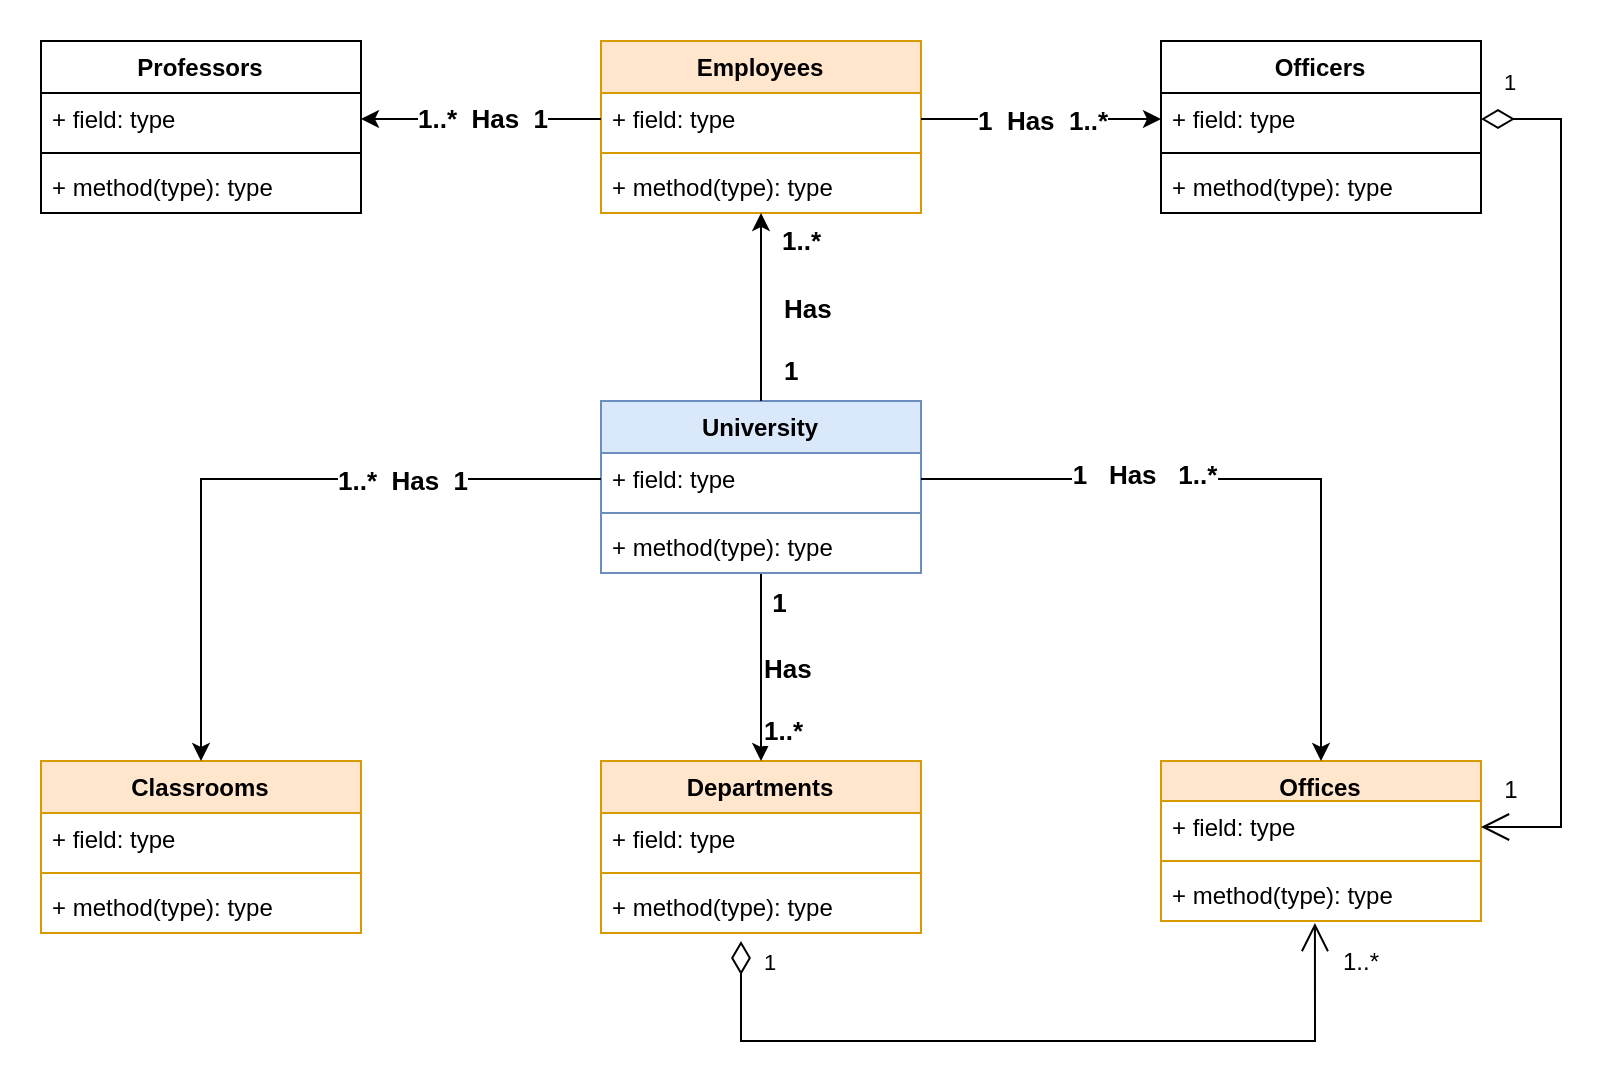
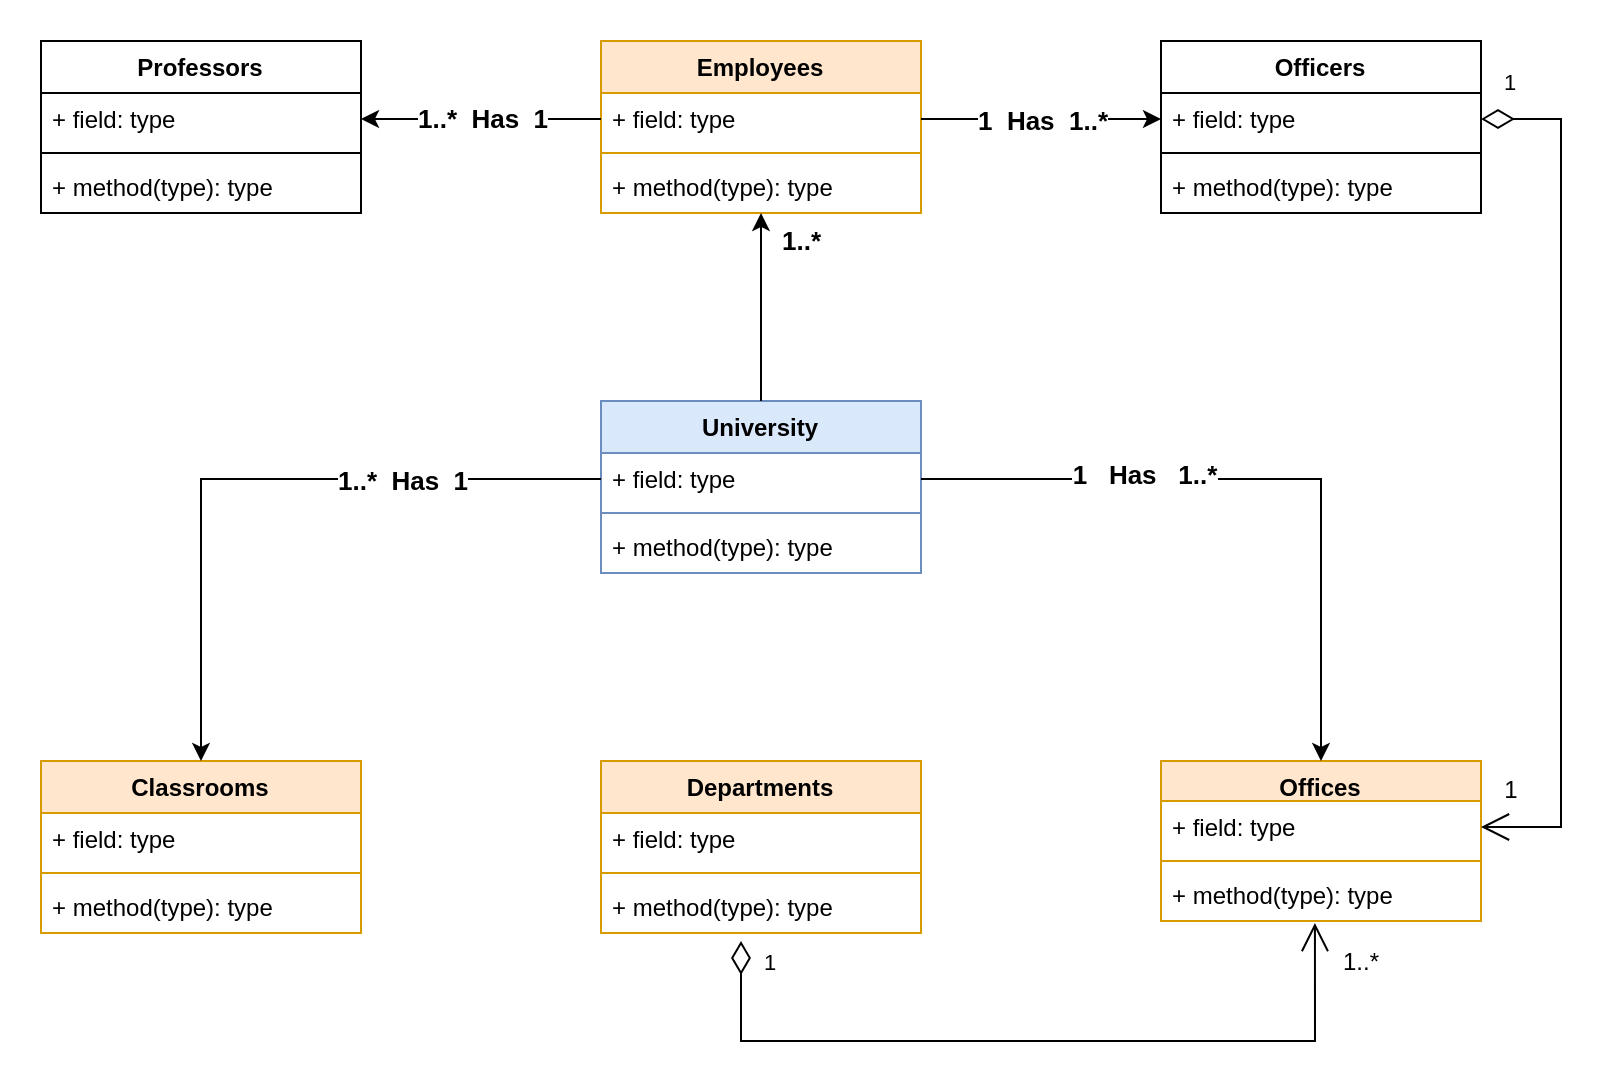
  <mxCell id="0" />
  <mxCell id="1" parent="0" />
  <mxCell id="2" value="Classrooms" style="swimlane;fontStyle=1;align=center;verticalAlign=top;childLayout=stackLayout;horizontal=1;startSize=26;horizontalStack=0;resizeParent=1;resizeParentMax=0;resizeLast=0;collapsible=1;marginBottom=0;whiteSpace=wrap;html=1;fillColor=#ffe6cc;strokeColor=#d79b00;" vertex="1" parent="1"><mxGeometry x="20" y="380" width="160" height="86" as="geometry" /></mxCell>
  <mxCell id="3" value="+ field: type" style="text;strokeColor=none;fillColor=none;align=left;verticalAlign=top;spacingLeft=4;spacingRight=4;overflow=hidden;rotatable=0;points=[[0,0.5],[1,0.5]];portConstraint=eastwest;whiteSpace=wrap;html=1;" vertex="1" parent="2"><mxGeometry y="26" width="160" height="26" as="geometry" /></mxCell>
  <mxCell id="4" value="" style="line;strokeWidth=1;fillColor=none;align=left;verticalAlign=middle;spacingTop=-1;spacingLeft=3;spacingRight=3;rotatable=0;labelPosition=right;points=[];portConstraint=eastwest;strokeColor=inherit;" vertex="1" parent="2"><mxGeometry y="52" width="160" height="8" as="geometry" /></mxCell>
  <mxCell id="5" value="+ method(type): type" style="text;strokeColor=none;fillColor=none;align=left;verticalAlign=top;spacingLeft=4;spacingRight=4;overflow=hidden;rotatable=0;points=[[0,0.5],[1,0.5]];portConstraint=eastwest;whiteSpace=wrap;html=1;" vertex="1" parent="2"><mxGeometry y="60" width="160" height="26" as="geometry" /></mxCell>
  <mxCell id="6" value="&lt;div&gt;Employees&lt;/div&gt;" style="swimlane;fontStyle=1;align=center;verticalAlign=top;childLayout=stackLayout;horizontal=1;startSize=26;horizontalStack=0;resizeParent=1;resizeParentMax=0;resizeLast=0;collapsible=1;marginBottom=0;whiteSpace=wrap;html=1;fillColor=#ffe6cc;strokeColor=#d79b00;" vertex="1" parent="1"><mxGeometry x="300" y="20" width="160" height="86" as="geometry" /></mxCell>
  <mxCell id="7" value="+ field: type" style="text;strokeColor=none;fillColor=none;align=left;verticalAlign=top;spacingLeft=4;spacingRight=4;overflow=hidden;rotatable=0;points=[[0,0.5],[1,0.5]];portConstraint=eastwest;whiteSpace=wrap;html=1;" vertex="1" parent="6"><mxGeometry y="26" width="160" height="26" as="geometry" /></mxCell>
  <mxCell id="8" value="" style="line;strokeWidth=1;fillColor=none;align=left;verticalAlign=middle;spacingTop=-1;spacingLeft=3;spacingRight=3;rotatable=0;labelPosition=right;points=[];portConstraint=eastwest;strokeColor=inherit;" vertex="1" parent="6"><mxGeometry y="52" width="160" height="8" as="geometry" /></mxCell>
  <mxCell id="9" value="+ method(type): type" style="text;strokeColor=none;fillColor=none;align=left;verticalAlign=top;spacingLeft=4;spacingRight=4;overflow=hidden;rotatable=0;points=[[0,0.5],[1,0.5]];portConstraint=eastwest;whiteSpace=wrap;html=1;" vertex="1" parent="6"><mxGeometry y="60" width="160" height="26" as="geometry" /></mxCell>
  <mxCell id="10" value="Departments" style="swimlane;fontStyle=1;align=center;verticalAlign=top;childLayout=stackLayout;horizontal=1;startSize=26;horizontalStack=0;resizeParent=1;resizeParentMax=0;resizeLast=0;collapsible=1;marginBottom=0;whiteSpace=wrap;html=1;fillColor=#ffe6cc;strokeColor=#d79b00;" vertex="1" parent="1"><mxGeometry x="300" y="380" width="160" height="86" as="geometry" /></mxCell>
  <mxCell id="11" value="+ field: type" style="text;strokeColor=none;fillColor=none;align=left;verticalAlign=top;spacingLeft=4;spacingRight=4;overflow=hidden;rotatable=0;points=[[0,0.5],[1,0.5]];portConstraint=eastwest;whiteSpace=wrap;html=1;" vertex="1" parent="10"><mxGeometry y="26" width="160" height="26" as="geometry" /></mxCell>
  <mxCell id="12" value="" style="line;strokeWidth=1;fillColor=none;align=left;verticalAlign=middle;spacingTop=-1;spacingLeft=3;spacingRight=3;rotatable=0;labelPosition=right;points=[];portConstraint=eastwest;strokeColor=inherit;" vertex="1" parent="10"><mxGeometry y="52" width="160" height="8" as="geometry" /></mxCell>
  <mxCell id="13" value="+ method(type): type" style="text;strokeColor=none;fillColor=none;align=left;verticalAlign=top;spacingLeft=4;spacingRight=4;overflow=hidden;rotatable=0;points=[[0,0.5],[1,0.5]];portConstraint=eastwest;whiteSpace=wrap;html=1;" vertex="1" parent="10"><mxGeometry y="60" width="160" height="26" as="geometry" /></mxCell>
  <mxCell id="14" value="Offices" style="swimlane;fontStyle=1;align=center;verticalAlign=top;childLayout=stackLayout;horizontal=1;startSize=20;horizontalStack=0;resizeParent=1;resizeParentMax=0;resizeLast=0;collapsible=1;marginBottom=0;whiteSpace=wrap;html=1;fillColor=#ffe6cc;strokeColor=#d79b00;" vertex="1" parent="1"><mxGeometry x="580" y="380" width="160" height="80" as="geometry" /></mxCell>
  <mxCell id="15" value="+ field: type" style="text;strokeColor=none;fillColor=none;align=left;verticalAlign=top;spacingLeft=4;spacingRight=4;overflow=hidden;rotatable=0;points=[[0,0.5],[1,0.5]];portConstraint=eastwest;whiteSpace=wrap;html=1;" vertex="1" parent="14"><mxGeometry y="20" width="160" height="26" as="geometry" /></mxCell>
  <mxCell id="16" value="" style="line;strokeWidth=1;fillColor=none;align=left;verticalAlign=middle;spacingTop=-1;spacingLeft=3;spacingRight=3;rotatable=0;labelPosition=right;points=[];portConstraint=eastwest;strokeColor=inherit;" vertex="1" parent="14"><mxGeometry y="46" width="160" height="8" as="geometry" /></mxCell>
  <mxCell id="17" value="+ method(type): type" style="text;strokeColor=none;fillColor=none;align=left;verticalAlign=top;spacingLeft=4;spacingRight=4;overflow=hidden;rotatable=0;points=[[0,0.5],[1,0.5]];portConstraint=eastwest;whiteSpace=wrap;html=1;" vertex="1" parent="14"><mxGeometry y="54" width="160" height="26" as="geometry" /></mxCell>
- <mxCell id="18" style="edgeStyle=orthogonalEdgeStyle;rounded=0;orthogonalLoop=1;jettySize=auto;html=1;" edge="1" parent="1" source="20" target="10"><mxGeometry relative="1" as="geometry" /></mxCell>
- <mxCell id="19" value="1&amp;nbsp;" style="edgeLabel;html=1;align=center;verticalAlign=middle;resizable=0;points=[];fontSize=13;fontStyle=1;horizontal=1;" vertex="1" connectable="0" parent="18"><mxGeometry x="-0.192" y="4" relative="1" as="geometry"><mxPoint x="6" y="-24" as="offset" /></mxGeometry></mxCell>
  <mxCell id="20" value="University&lt;div&gt;&lt;br&gt;&lt;/div&gt;" style="swimlane;fontStyle=1;align=center;verticalAlign=top;childLayout=stackLayout;horizontal=1;startSize=26;horizontalStack=0;resizeParent=1;resizeParentMax=0;resizeLast=0;collapsible=1;marginBottom=0;whiteSpace=wrap;html=1;fillColor=#dae8fc;strokeColor=#6c8ebf;" vertex="1" parent="1"><mxGeometry x="300" y="200" width="160" height="86" as="geometry" /></mxCell>
  <mxCell id="21" value="+ field: type" style="text;strokeColor=none;fillColor=none;align=left;verticalAlign=top;spacingLeft=4;spacingRight=4;overflow=hidden;rotatable=0;points=[[0,0.5],[1,0.5]];portConstraint=eastwest;whiteSpace=wrap;html=1;" vertex="1" parent="20"><mxGeometry y="26" width="160" height="26" as="geometry" /></mxCell>
  <mxCell id="22" value="" style="line;strokeWidth=1;fillColor=none;align=left;verticalAlign=middle;spacingTop=-1;spacingLeft=3;spacingRight=3;rotatable=0;labelPosition=right;points=[];portConstraint=eastwest;strokeColor=inherit;" vertex="1" parent="20"><mxGeometry y="52" width="160" height="8" as="geometry" /></mxCell>
  <mxCell id="23" value="+ method(type): type" style="text;strokeColor=none;fillColor=none;align=left;verticalAlign=top;spacingLeft=4;spacingRight=4;overflow=hidden;rotatable=0;points=[[0,0.5],[1,0.5]];portConstraint=eastwest;whiteSpace=wrap;html=1;" vertex="1" parent="20"><mxGeometry y="60" width="160" height="26" as="geometry" /></mxCell>
  <mxCell id="24" value="&lt;div&gt;Officers&lt;/div&gt;&lt;div&gt;&lt;br&gt;&lt;/div&gt;" style="swimlane;fontStyle=1;align=center;verticalAlign=top;childLayout=stackLayout;horizontal=1;startSize=26;horizontalStack=0;resizeParent=1;resizeParentMax=0;resizeLast=0;collapsible=1;marginBottom=0;whiteSpace=wrap;html=1;" vertex="1" parent="1"><mxGeometry x="580" y="20" width="160" height="86" as="geometry" /></mxCell>
  <mxCell id="25" value="+ field: type" style="text;strokeColor=none;fillColor=none;align=left;verticalAlign=top;spacingLeft=4;spacingRight=4;overflow=hidden;rotatable=0;points=[[0,0.5],[1,0.5]];portConstraint=eastwest;whiteSpace=wrap;html=1;" vertex="1" parent="24"><mxGeometry y="26" width="160" height="26" as="geometry" /></mxCell>
  <mxCell id="26" value="" style="line;strokeWidth=1;fillColor=none;align=left;verticalAlign=middle;spacingTop=-1;spacingLeft=3;spacingRight=3;rotatable=0;labelPosition=right;points=[];portConstraint=eastwest;strokeColor=inherit;" vertex="1" parent="24"><mxGeometry y="52" width="160" height="8" as="geometry" /></mxCell>
  <mxCell id="27" value="+ method(type): type" style="text;strokeColor=none;fillColor=none;align=left;verticalAlign=top;spacingLeft=4;spacingRight=4;overflow=hidden;rotatable=0;points=[[0,0.5],[1,0.5]];portConstraint=eastwest;whiteSpace=wrap;html=1;" vertex="1" parent="24"><mxGeometry y="60" width="160" height="26" as="geometry" /></mxCell>
  <mxCell id="28" value="&lt;div&gt;Professors&lt;/div&gt;" style="swimlane;fontStyle=1;align=center;verticalAlign=top;childLayout=stackLayout;horizontal=1;startSize=26;horizontalStack=0;resizeParent=1;resizeParentMax=0;resizeLast=0;collapsible=1;marginBottom=0;whiteSpace=wrap;html=1;" vertex="1" parent="1"><mxGeometry x="20" y="20" width="160" height="86" as="geometry" /></mxCell>
  <mxCell id="29" value="+ field: type" style="text;strokeColor=none;fillColor=none;align=left;verticalAlign=top;spacingLeft=4;spacingRight=4;overflow=hidden;rotatable=0;points=[[0,0.5],[1,0.5]];portConstraint=eastwest;whiteSpace=wrap;html=1;" vertex="1" parent="28"><mxGeometry y="26" width="160" height="26" as="geometry" /></mxCell>
  <mxCell id="30" value="" style="line;strokeWidth=1;fillColor=none;align=left;verticalAlign=middle;spacingTop=-1;spacingLeft=3;spacingRight=3;rotatable=0;labelPosition=right;points=[];portConstraint=eastwest;strokeColor=inherit;" vertex="1" parent="28"><mxGeometry y="52" width="160" height="8" as="geometry" /></mxCell>
  <mxCell id="31" value="+ method(type): type" style="text;strokeColor=none;fillColor=none;align=left;verticalAlign=top;spacingLeft=4;spacingRight=4;overflow=hidden;rotatable=0;points=[[0,0.5],[1,0.5]];portConstraint=eastwest;whiteSpace=wrap;html=1;" vertex="1" parent="28"><mxGeometry y="60" width="160" height="26" as="geometry" /></mxCell>
  <mxCell id="32" style="edgeStyle=orthogonalEdgeStyle;rounded=0;orthogonalLoop=1;jettySize=auto;html=1;exitX=1;exitY=0.5;exitDx=0;exitDy=0;entryX=0.5;entryY=0;entryDx=0;entryDy=0;" edge="1" parent="1" source="21" target="14"><mxGeometry relative="1" as="geometry" /></mxCell>
  <mxCell id="33" value="1&amp;nbsp; &amp;nbsp;Has&amp;nbsp; &amp;nbsp;1..*" style="edgeLabel;html=1;align=center;verticalAlign=middle;resizable=0;points=[];fontSize=13;fontStyle=1" vertex="1" connectable="0" parent="32"><mxGeometry x="-0.349" y="3" relative="1" as="geometry"><mxPoint as="offset" /></mxGeometry></mxCell>
- <mxCell id="34" value="&lt;span style=&quot;color: rgb(0, 0, 0); font-family: Helvetica; font-size: 13px; font-style: normal; font-variant-ligatures: normal; font-variant-caps: normal; font-weight: 700; letter-spacing: normal; orphans: 2; text-align: center; text-indent: 0px; text-transform: none; widows: 2; word-spacing: 0px; -webkit-text-stroke-width: 0px; white-space: nowrap; background-color: rgb(255, 255, 255); text-decoration-thickness: initial; text-decoration-style: initial; text-decoration-color: initial; display: inline !important; float: none;&quot;&gt;Has&amp;nbsp;&lt;/span&gt;&lt;div&gt;&lt;span style=&quot;color: rgb(0, 0, 0); font-family: Helvetica; font-size: 13px; font-style: normal; font-variant-ligatures: normal; font-variant-caps: normal; font-weight: 700; letter-spacing: normal; orphans: 2; text-align: center; text-indent: 0px; text-transform: none; widows: 2; word-spacing: 0px; -webkit-text-stroke-width: 0px; white-space: nowrap; background-color: rgb(255, 255, 255); text-decoration-thickness: initial; text-decoration-style: initial; text-decoration-color: initial; display: inline !important; float: none;&quot;&gt;&lt;br&gt;&lt;/span&gt;&lt;/div&gt;&lt;div&gt;&lt;span style=&quot;color: rgb(0, 0, 0); font-family: Helvetica; font-size: 13px; font-style: normal; font-variant-ligatures: normal; font-variant-caps: normal; font-weight: 700; letter-spacing: normal; orphans: 2; text-align: center; text-indent: 0px; text-transform: none; widows: 2; word-spacing: 0px; -webkit-text-stroke-width: 0px; white-space: nowrap; background-color: rgb(255, 255, 255); text-decoration-thickness: initial; text-decoration-style: initial; text-decoration-color: initial; display: inline !important; float: none;&quot;&gt;1..*&lt;/span&gt;&lt;/div&gt;" style="text;whiteSpace=wrap;html=1;" vertex="1" parent="1"><mxGeometry x="380" y="320" width="80" height="40" as="geometry" /></mxCell>
  <mxCell id="35" style="edgeStyle=orthogonalEdgeStyle;rounded=0;orthogonalLoop=1;jettySize=auto;html=1;exitX=0;exitY=0.5;exitDx=0;exitDy=0;entryX=0.5;entryY=0;entryDx=0;entryDy=0;" edge="1" parent="1" source="21" target="2"><mxGeometry relative="1" as="geometry" /></mxCell>
  <mxCell id="36" value="1..*&amp;nbsp; Has&amp;nbsp; 1" style="edgeLabel;html=1;align=center;verticalAlign=middle;resizable=0;points=[];fontStyle=1;fontSize=13;" vertex="1" connectable="0" parent="35"><mxGeometry x="-0.413" relative="1" as="geometry"><mxPoint as="offset" /></mxGeometry></mxCell>
  <mxCell id="37" style="edgeStyle=orthogonalEdgeStyle;rounded=0;orthogonalLoop=1;jettySize=auto;html=1;exitX=0.5;exitY=0;exitDx=0;exitDy=0;entryX=0.5;entryY=1;entryDx=0;entryDy=0;entryPerimeter=0;" edge="1" parent="1" source="20" target="9"><mxGeometry relative="1" as="geometry" /></mxCell>
  <mxCell id="38" value="1..*" style="edgeLabel;html=1;align=left;verticalAlign=middle;resizable=0;points=[];fontSize=13;fontStyle=1;horizontal=1;" vertex="1" connectable="0" parent="1"><mxGeometry x="380" y="120" as="geometry"><mxPoint x="9" y="-1" as="offset" /></mxGeometry></mxCell>
- <mxCell id="39" value="&lt;span style=&quot;color: rgb(0, 0, 0); font-family: Helvetica; font-size: 13px; font-style: normal; font-variant-ligatures: normal; font-variant-caps: normal; font-weight: 700; letter-spacing: normal; orphans: 2; text-align: center; text-indent: 0px; text-transform: none; widows: 2; word-spacing: 0px; -webkit-text-stroke-width: 0px; white-space: nowrap; background-color: rgb(255, 255, 255); text-decoration-thickness: initial; text-decoration-style: initial; text-decoration-color: initial; display: inline !important; float: none;&quot;&gt;Has&amp;nbsp;&lt;/span&gt;&lt;div&gt;&lt;span style=&quot;color: rgb(0, 0, 0); font-family: Helvetica; font-size: 13px; font-style: normal; font-variant-ligatures: normal; font-variant-caps: normal; font-weight: 700; letter-spacing: normal; orphans: 2; text-align: center; text-indent: 0px; text-transform: none; widows: 2; word-spacing: 0px; -webkit-text-stroke-width: 0px; white-space: nowrap; background-color: rgb(255, 255, 255); text-decoration-thickness: initial; text-decoration-style: initial; text-decoration-color: initial; display: inline !important; float: none;&quot;&gt;&lt;br&gt;&lt;/span&gt;&lt;/div&gt;&lt;div&gt;&lt;span style=&quot;color: rgb(0, 0, 0); font-family: Helvetica; font-size: 13px; font-style: normal; font-variant-ligatures: normal; font-variant-caps: normal; font-weight: 700; letter-spacing: normal; orphans: 2; text-align: center; text-indent: 0px; text-transform: none; widows: 2; word-spacing: 0px; -webkit-text-stroke-width: 0px; white-space: nowrap; background-color: rgb(255, 255, 255); text-decoration-thickness: initial; text-decoration-style: initial; text-decoration-color: initial; display: inline !important; float: none;&quot;&gt;1&lt;/span&gt;&lt;/div&gt;" style="text;whiteSpace=wrap;html=1;" vertex="1" parent="1"><mxGeometry x="390" y="140" width="80" height="40" as="geometry" /></mxCell>
  <mxCell id="40" style="edgeStyle=orthogonalEdgeStyle;rounded=0;orthogonalLoop=1;jettySize=auto;html=1;exitX=1;exitY=0.5;exitDx=0;exitDy=0;" edge="1" parent="1" source="7" target="25"><mxGeometry relative="1" as="geometry" /></mxCell>
  <mxCell id="41" value="&lt;b&gt;&lt;font style=&quot;font-size: 13px;&quot;&gt;1&amp;nbsp; Has&amp;nbsp; 1..*&lt;/font&gt;&lt;/b&gt;" style="edgeLabel;html=1;align=center;verticalAlign=middle;resizable=0;points=[];" vertex="1" connectable="0" parent="40"><mxGeometry x="-0.267" y="-3" relative="1" as="geometry"><mxPoint x="16" y="-3" as="offset" /></mxGeometry></mxCell>
  <mxCell id="42" style="edgeStyle=orthogonalEdgeStyle;rounded=0;orthogonalLoop=1;jettySize=auto;html=1;exitX=0;exitY=0.5;exitDx=0;exitDy=0;entryX=1;entryY=0.5;entryDx=0;entryDy=0;" edge="1" parent="1" source="7" target="29"><mxGeometry relative="1" as="geometry" /></mxCell>
  <mxCell id="43" value="1..*&amp;nbsp; Has&amp;nbsp; 1" style="edgeLabel;html=1;align=center;verticalAlign=middle;resizable=0;points=[];fontStyle=1;fontSize=13;" vertex="1" connectable="0" parent="1"><mxGeometry x="240" y="58" as="geometry" /></mxCell>
  <mxCell id="44" value="1" style="endArrow=open;html=1;endSize=12;startArrow=diamondThin;startSize=14;startFill=0;edgeStyle=orthogonalEdgeStyle;align=left;verticalAlign=bottom;rounded=0;entryX=0.481;entryY=1.038;entryDx=0;entryDy=0;entryPerimeter=0;" edge="1" parent="1" target="17"><mxGeometry x="-0.899" y="10" relative="1" as="geometry"><mxPoint x="370" y="470" as="sourcePoint" /><mxPoint x="530" y="480" as="targetPoint" /><Array as="points"><mxPoint x="370" y="520" /><mxPoint x="657" y="520" /></Array><mxPoint as="offset" /></mxGeometry></mxCell>
  <mxCell id="45" value="1..*" style="text;html=1;align=center;verticalAlign=middle;resizable=0;points=[];autosize=1;strokeColor=none;fillColor=none;" vertex="1" parent="1"><mxGeometry x="660" y="466" width="40" height="30" as="geometry" /></mxCell>
  <mxCell id="46" value="1" style="endArrow=open;html=1;endSize=12;startArrow=diamondThin;startSize=14;startFill=0;edgeStyle=orthogonalEdgeStyle;align=left;verticalAlign=bottom;rounded=0;entryX=1;entryY=0.5;entryDx=0;entryDy=0;exitX=1;exitY=0.5;exitDx=0;exitDy=0;" edge="1" parent="1" source="25" target="15"><mxGeometry x="-0.954" y="9" relative="1" as="geometry"><mxPoint x="440" y="200" as="sourcePoint" /><mxPoint x="600" y="200" as="targetPoint" /><Array as="points"><mxPoint x="780" y="59" /><mxPoint x="780" y="413" /></Array><mxPoint as="offset" /></mxGeometry></mxCell>
  <mxCell id="47" value="1" style="text;html=1;align=center;verticalAlign=middle;resizable=0;points=[];autosize=1;strokeColor=none;fillColor=none;" vertex="1" parent="1"><mxGeometry x="740" y="380" width="30" height="30" as="geometry" /></mxCell>
